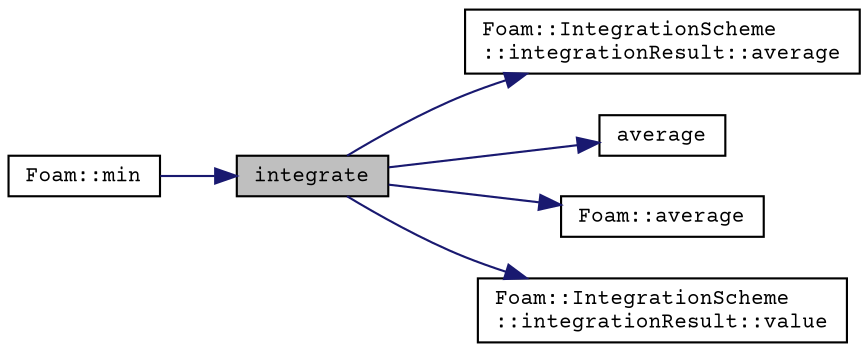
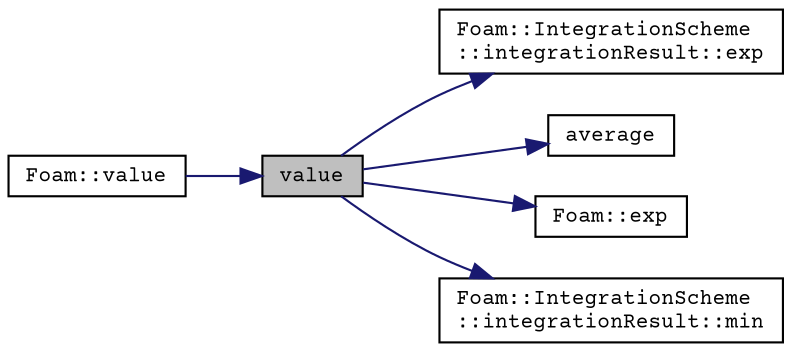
  digraph {
    fontname="Courier Prime"
    rankdir=LR
    node [color=black fontname="Courier Prime" fontsize=10 shape=record]
    edge [color=midnightblue fontname="Courier Prime" fontsize=10 labelfontname=FreeSans labelfontsize=10 style=solid]
-   n1 [fillcolor=grey75 fontcolor=black height=0.2 label=integrate style=filled width=0.4]
-   n2 [height=0.2 label="Foam::IntegrationScheme\l::integrationResult::average" width=0.4]
+   n1 [fillcolor=grey75 fontcolor=black height=0.2 label=value style=filled width=0.4]
+   n2 [height=0.2 label="Foam::IntegrationScheme\l::integrationResult::exp" width=0.4]
    n3 [height=0.2 label=average width=0.4]
-   n4 [height=0.2 label="Foam::average" width=0.4]
-   n5 [height=0.2 label="Foam::IntegrationScheme\l::integrationResult::value" width=0.4]
-   n6 [height=0.2 label="Foam::min" width=0.4]
+   n4 [height=0.2 label="Foam::exp" width=0.4]
+   n5 [height=0.2 label="Foam::IntegrationScheme\l::integrationResult::min" width=0.4]
+   n6 [height=0.2 label="Foam::value" width=0.4]
    n1 -> n2
    n1 -> n3
    n1 -> n4
    n1 -> n5
    n6 -> n1
  }
